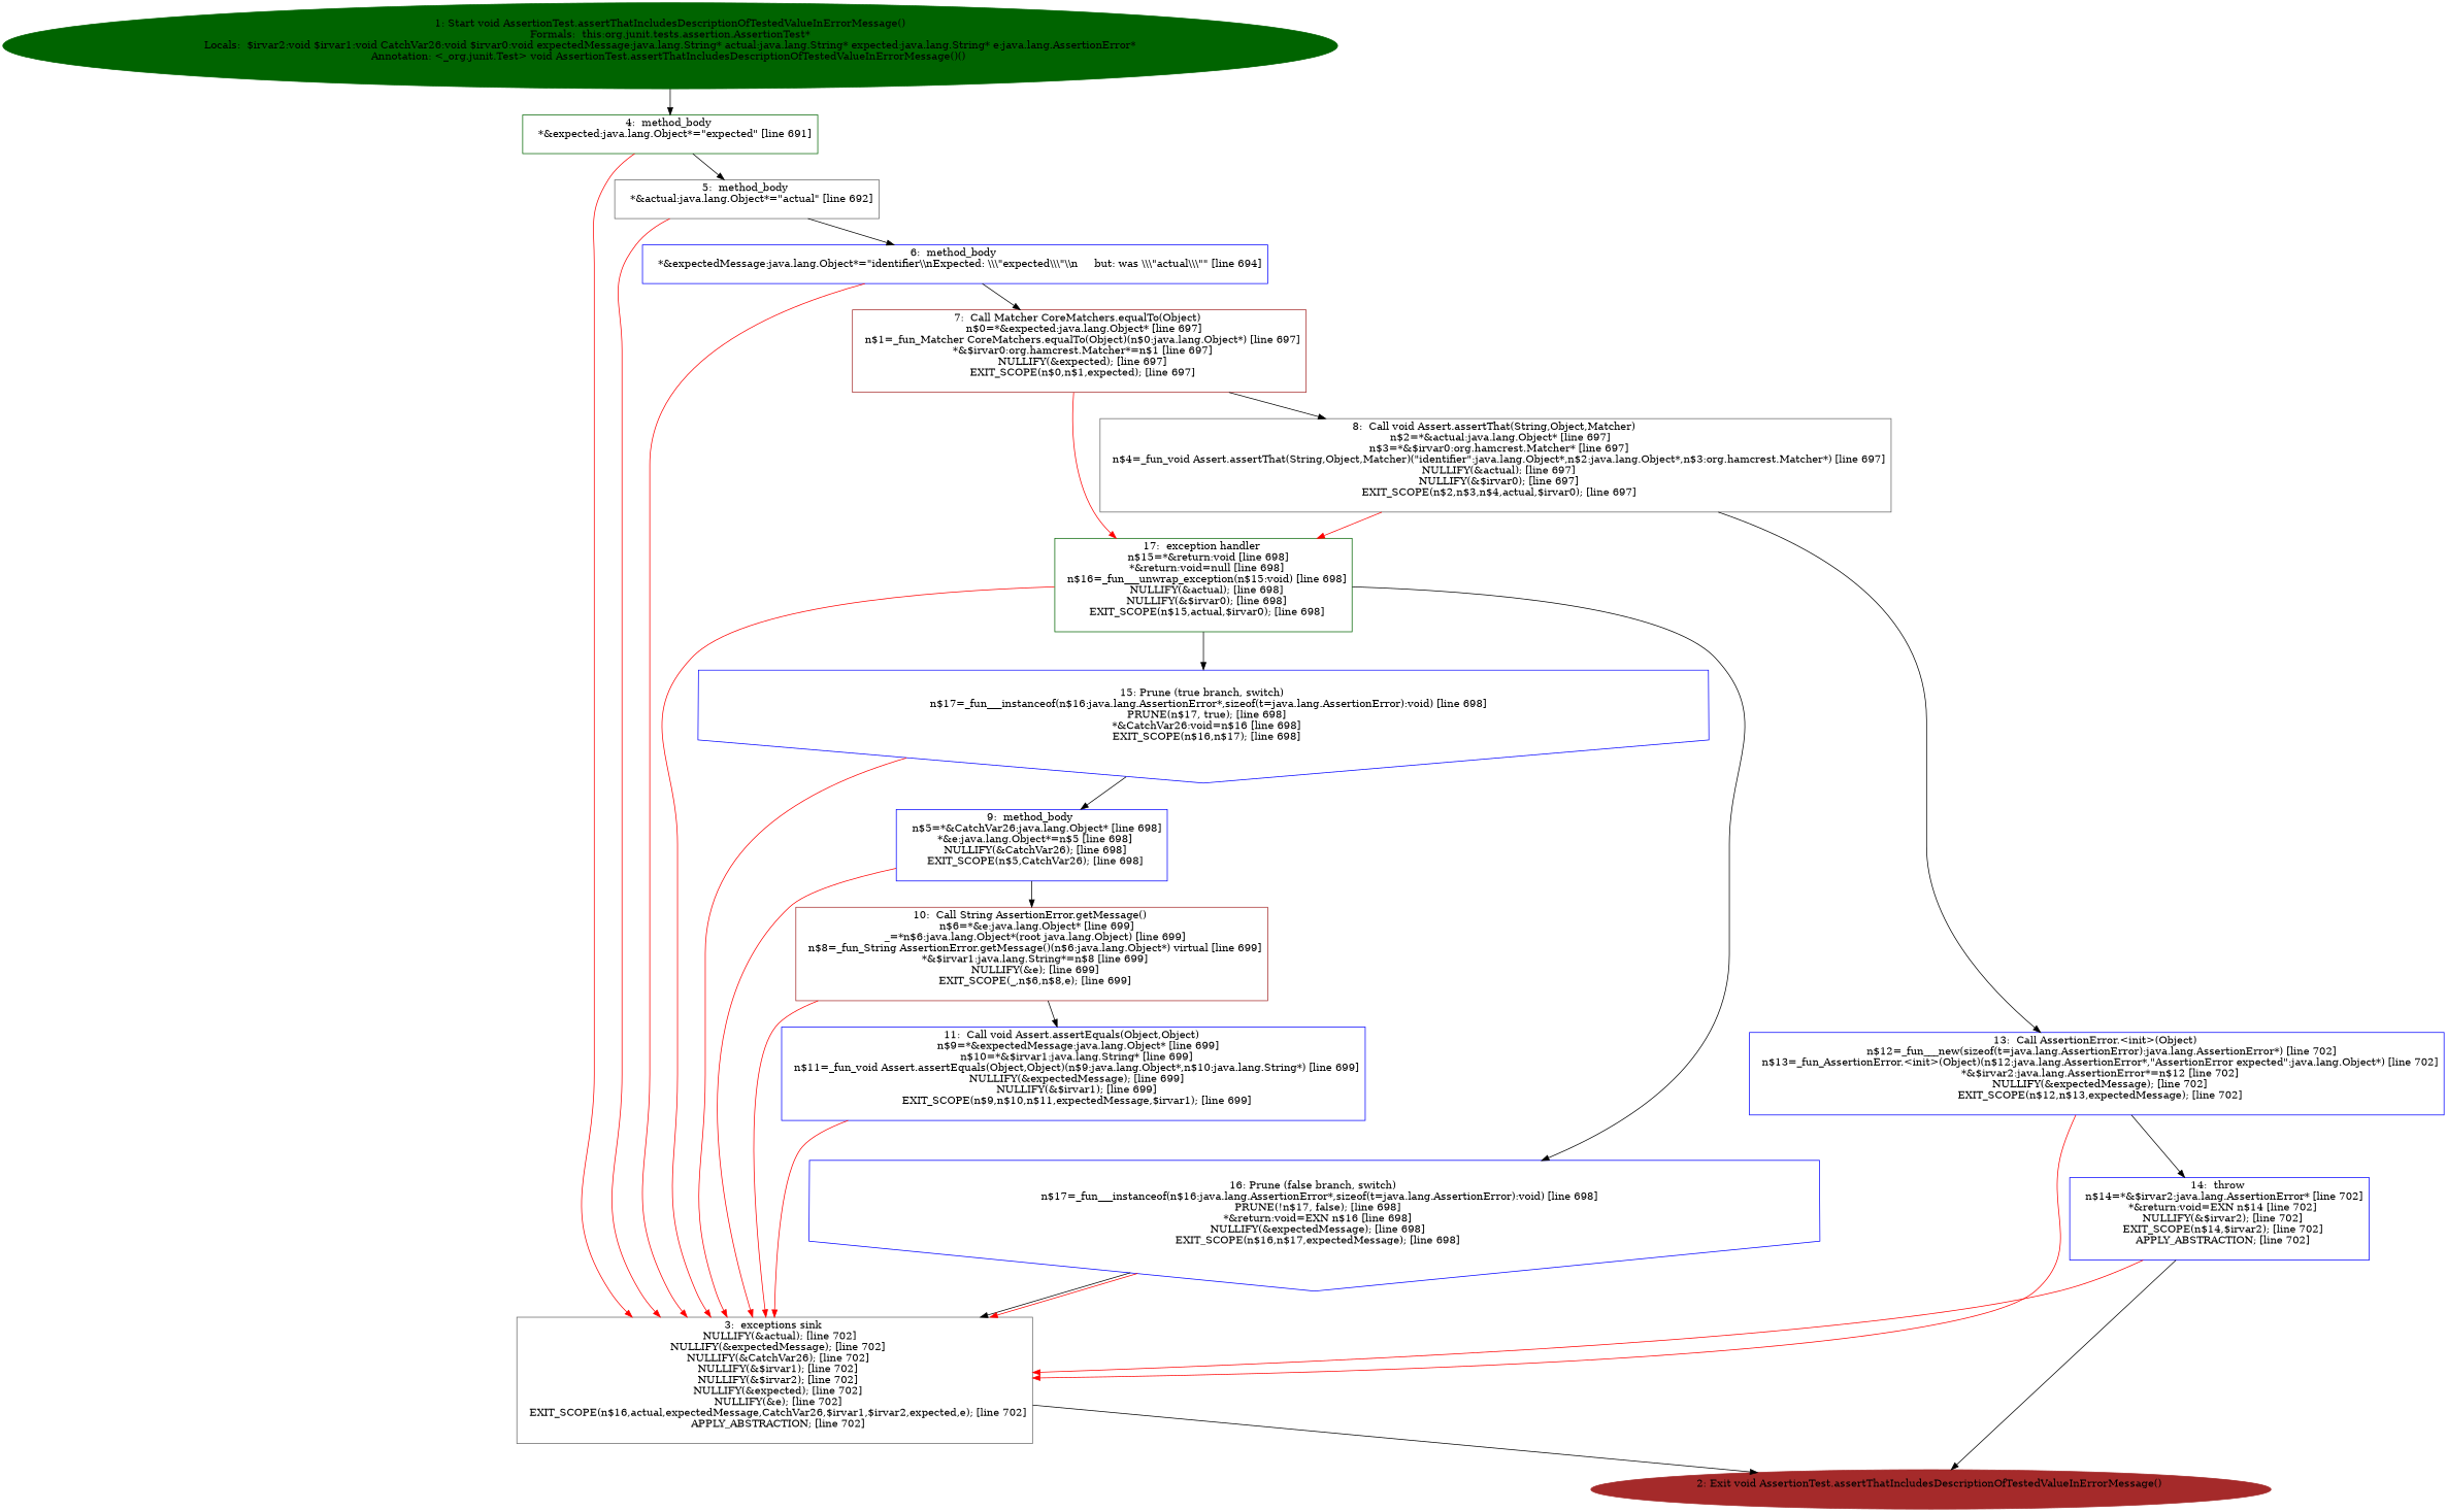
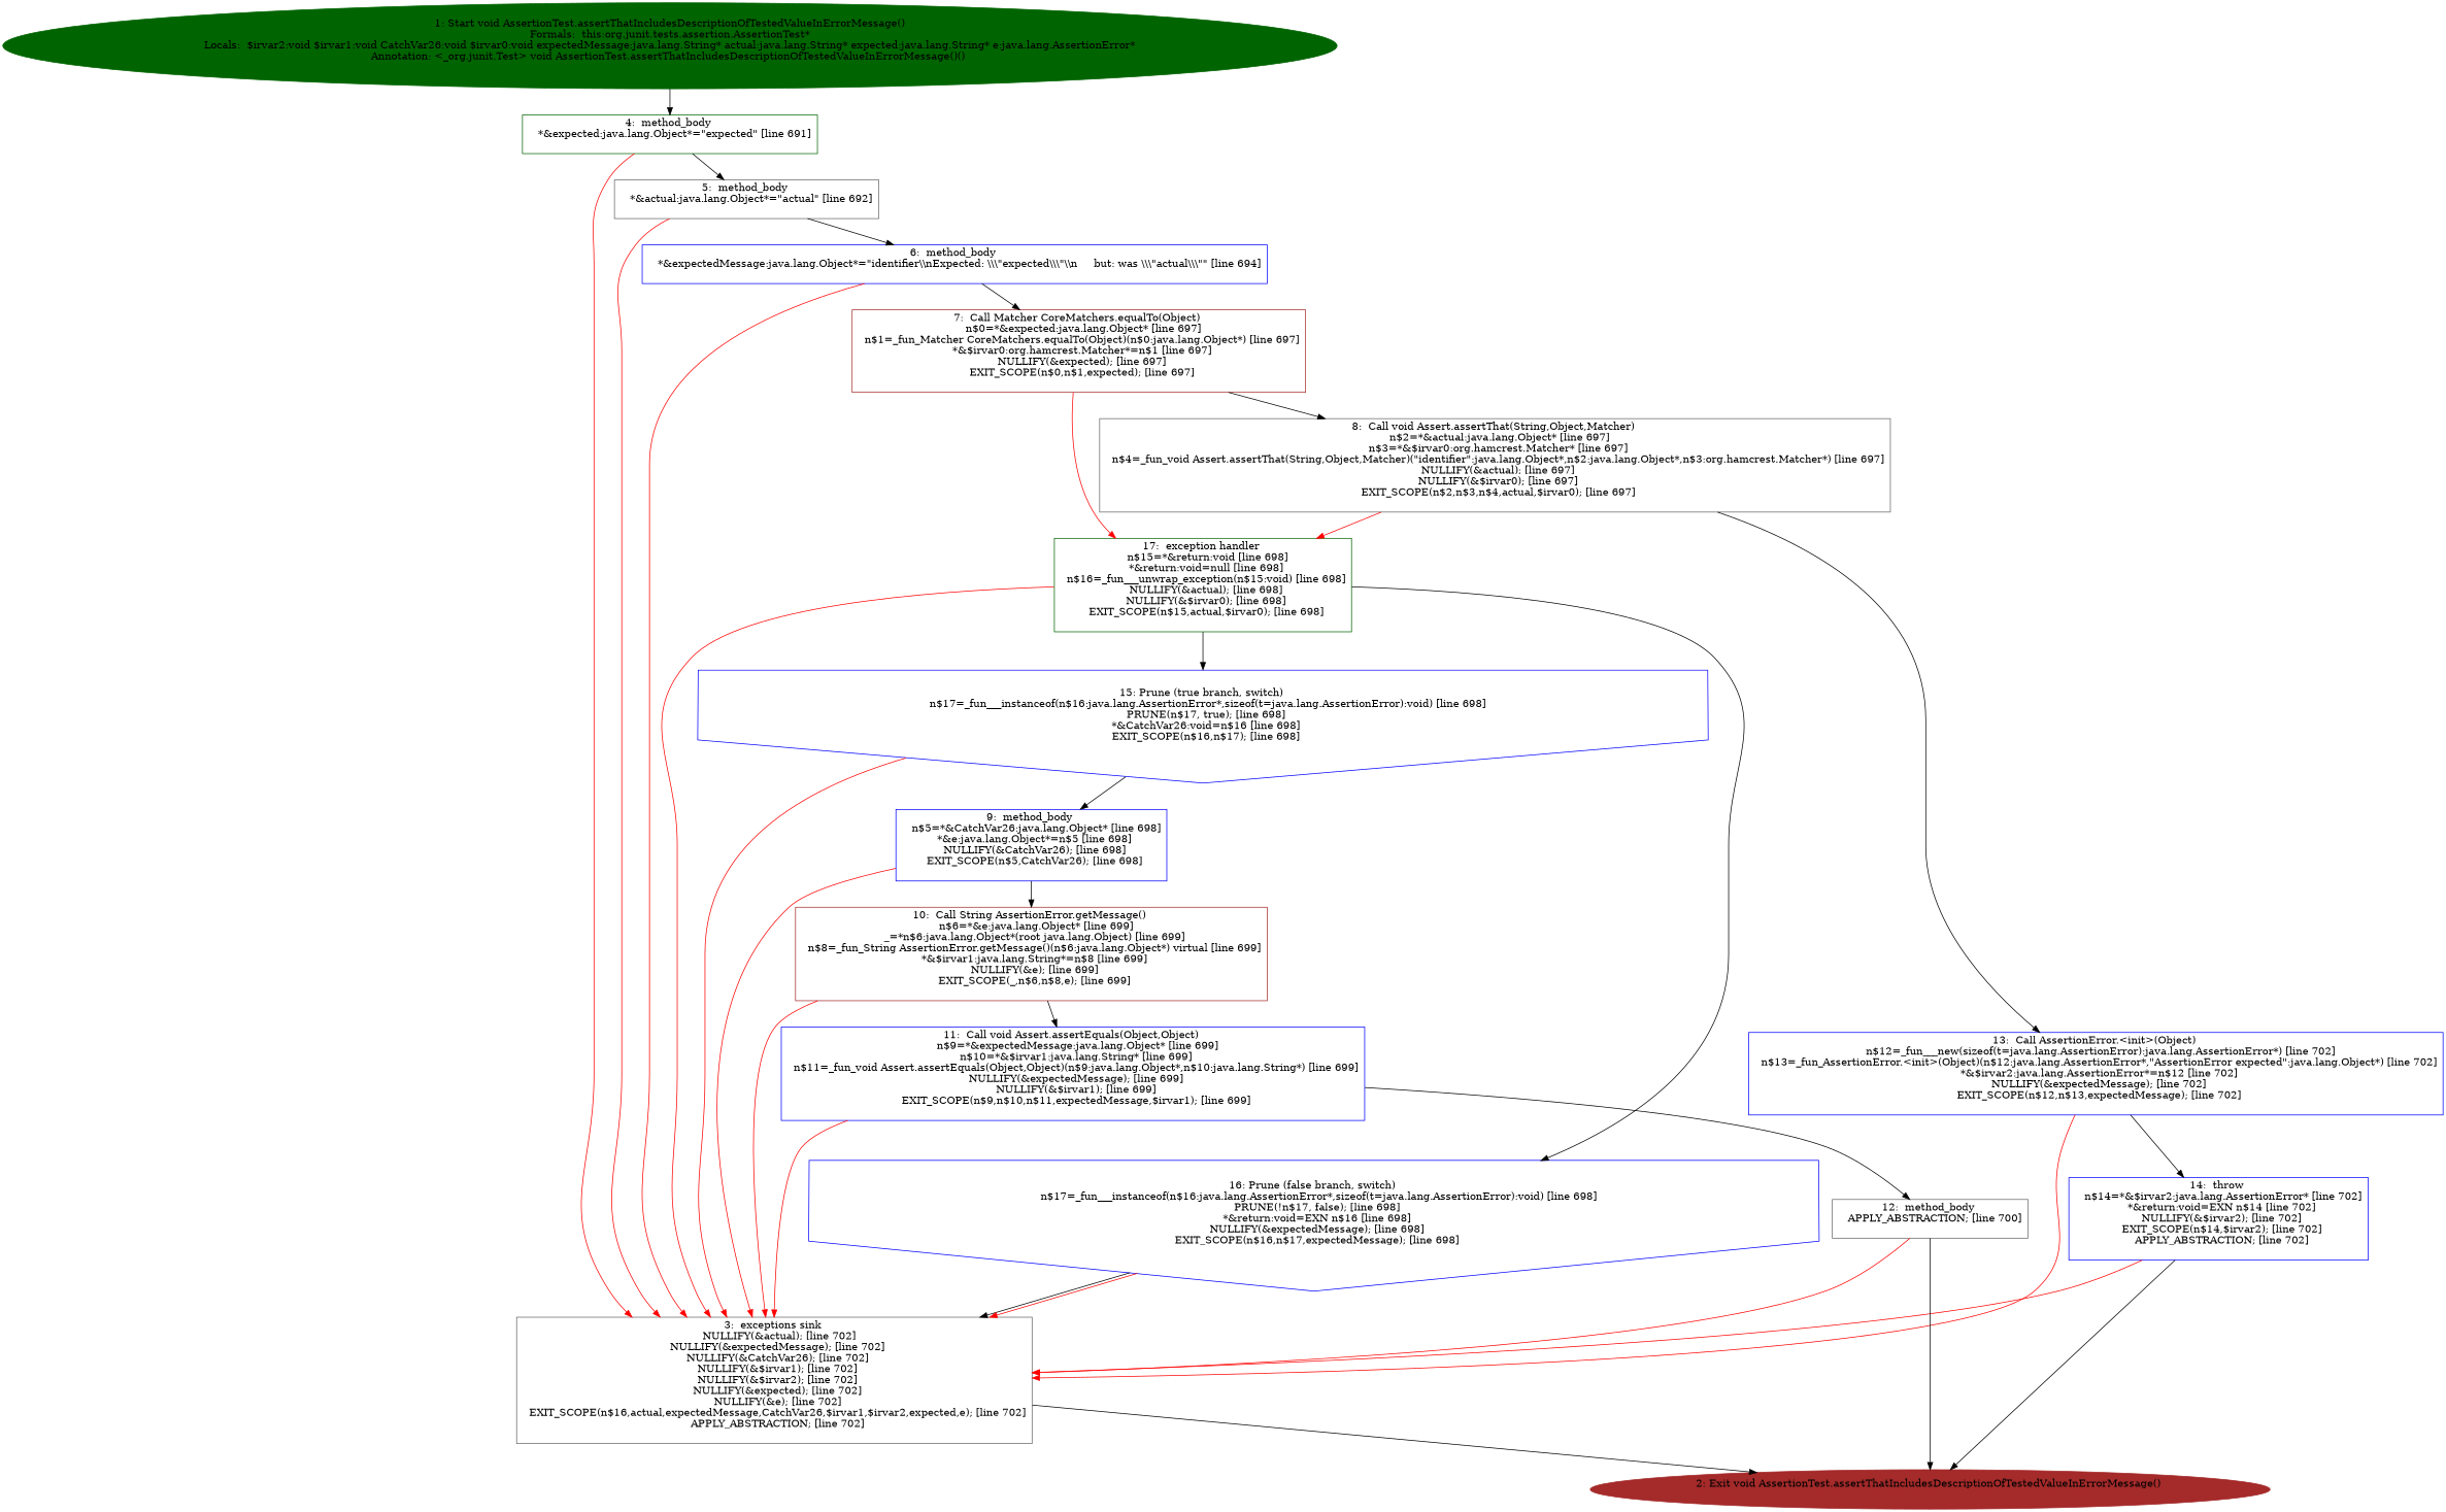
  digraph {
    node [color=blue shape=box]
    n1 [color=darkgreen label="1: Start void AssertionTest.assertThatIncludesDescriptionOfTestedValueInErrorMessage()\nFormals:  this:org.junit.tests.assertion.AssertionTest*\nLocals:  $irvar2:void $irvar1:void CatchVar26:void $irvar0:void expectedMessage:java.lang.String* actual:java.lang.String* expected:java.lang.String* e:java.lang.AssertionError*\nAnnotation: <_org.junit.Test> void AssertionTest.assertThatIncludesDescriptionOfTestedValueInErrorMessage()() \n  " style=filled shape=""]
    n2 [label="4:  method_body \n   *&expected:java.lang.Object*=\"expected\" [line 691]\n " color=darkgreen]
    n3 [label="3:  exceptions sink \n   NULLIFY(&actual); [line 702]\n  NULLIFY(&expectedMessage); [line 702]\n  NULLIFY(&CatchVar26); [line 702]\n  NULLIFY(&$irvar1); [line 702]\n  NULLIFY(&$irvar2); [line 702]\n  NULLIFY(&expected); [line 702]\n  NULLIFY(&e); [line 702]\n  EXIT_SCOPE(n$16,actual,expectedMessage,CatchVar26,$irvar1,$irvar2,expected,e); [line 702]\n  APPLY_ABSTRACTION; [line 702]\n " color=gray40]
    n4 [label="5:  method_body \n   *&actual:java.lang.Object*=\"actual\" [line 692]\n " color=gray40]
    n5 [color=brown label="2: Exit void AssertionTest.assertThatIncludesDescriptionOfTestedValueInErrorMessage() \n  " style=filled shape=""]
    n6 [label="6:  method_body \n   *&expectedMessage:java.lang.Object*=\"identifier\\\\nExpected: \\\\\\\"expected\\\\\\\"\\\\n     but: was \\\\\\\"actual\\\\\\\"\" [line 694]\n "]
    n7 [label="7:  Call Matcher CoreMatchers.equalTo(Object) \n   n$0=*&expected:java.lang.Object* [line 697]\n  n$1=_fun_Matcher CoreMatchers.equalTo(Object)(n$0:java.lang.Object*) [line 697]\n  *&$irvar0:org.hamcrest.Matcher*=n$1 [line 697]\n  NULLIFY(&expected); [line 697]\n  EXIT_SCOPE(n$0,n$1,expected); [line 697]\n " color=brown]
    n8 [label="8:  Call void Assert.assertThat(String,Object,Matcher) \n   n$2=*&actual:java.lang.Object* [line 697]\n  n$3=*&$irvar0:org.hamcrest.Matcher* [line 697]\n  n$4=_fun_void Assert.assertThat(String,Object,Matcher)(\"identifier\":java.lang.Object*,n$2:java.lang.Object*,n$3:org.hamcrest.Matcher*) [line 697]\n  NULLIFY(&actual); [line 697]\n  NULLIFY(&$irvar0); [line 697]\n  EXIT_SCOPE(n$2,n$3,n$4,actual,$irvar0); [line 697]\n " color=gray40]
    n9 [label="17:  exception handler \n   n$15=*&return:void [line 698]\n  *&return:void=null [line 698]\n  n$16=_fun___unwrap_exception(n$15:void) [line 698]\n  NULLIFY(&actual); [line 698]\n  NULLIFY(&$irvar0); [line 698]\n  EXIT_SCOPE(n$15,actual,$irvar0); [line 698]\n " color=darkgreen]
    n10 [label="13:  Call AssertionError.<init>(Object) \n   n$12=_fun___new(sizeof(t=java.lang.AssertionError):java.lang.AssertionError*) [line 702]\n  n$13=_fun_AssertionError.<init>(Object)(n$12:java.lang.AssertionError*,\"AssertionError expected\":java.lang.Object*) [line 702]\n  *&$irvar2:java.lang.AssertionError*=n$12 [line 702]\n  NULLIFY(&expectedMessage); [line 702]\n  EXIT_SCOPE(n$12,n$13,expectedMessage); [line 702]\n "]
    n11 [label="15: Prune (true branch, switch) \n   n$17=_fun___instanceof(n$16:java.lang.AssertionError*,sizeof(t=java.lang.AssertionError):void) [line 698]\n  PRUNE(n$17, true); [line 698]\n  *&CatchVar26:void=n$16 [line 698]\n  EXIT_SCOPE(n$16,n$17); [line 698]\n " shape=invhouse]
    n12 [label="16: Prune (false branch, switch) \n   n$17=_fun___instanceof(n$16:java.lang.AssertionError*,sizeof(t=java.lang.AssertionError):void) [line 698]\n  PRUNE(!n$17, false); [line 698]\n  *&return:void=EXN n$16 [line 698]\n  NULLIFY(&expectedMessage); [line 698]\n  EXIT_SCOPE(n$16,n$17,expectedMessage); [line 698]\n " shape=invhouse]
    n13 [label="14:  throw \n   n$14=*&$irvar2:java.lang.AssertionError* [line 702]\n  *&return:void=EXN n$14 [line 702]\n  NULLIFY(&$irvar2); [line 702]\n  EXIT_SCOPE(n$14,$irvar2); [line 702]\n  APPLY_ABSTRACTION; [line 702]\n "]
    n14 [label="9:  method_body \n   n$5=*&CatchVar26:java.lang.Object* [line 698]\n  *&e:java.lang.Object*=n$5 [line 698]\n  NULLIFY(&CatchVar26); [line 698]\n  EXIT_SCOPE(n$5,CatchVar26); [line 698]\n "]
    n15 [label="10:  Call String AssertionError.getMessage() \n   n$6=*&e:java.lang.Object* [line 699]\n  _=*n$6:java.lang.Object*(root java.lang.Object) [line 699]\n  n$8=_fun_String AssertionError.getMessage()(n$6:java.lang.Object*) virtual [line 699]\n  *&$irvar1:java.lang.String*=n$8 [line 699]\n  NULLIFY(&e); [line 699]\n  EXIT_SCOPE(_,n$6,n$8,e); [line 699]\n " color=brown]
    n16 [label="11:  Call void Assert.assertEquals(Object,Object) \n   n$9=*&expectedMessage:java.lang.Object* [line 699]\n  n$10=*&$irvar1:java.lang.String* [line 699]\n  n$11=_fun_void Assert.assertEquals(Object,Object)(n$9:java.lang.Object*,n$10:java.lang.String*) [line 699]\n  NULLIFY(&expectedMessage); [line 699]\n  NULLIFY(&$irvar1); [line 699]\n  EXIT_SCOPE(n$9,n$10,n$11,expectedMessage,$irvar1); [line 699]\n "]
+   n17 [label="12:  method_body \n   APPLY_ABSTRACTION; [line 700]\n " color=gray40]
    n1 -> n2
    n2 -> n3 [color=red]
    n2 -> n4
    n3 -> n5
    n4 -> n3 [color=red]
    n4 -> n6
    n6 -> n3 [color=red]
    n6 -> n7
    n7 -> n8
    n7 -> n9 [color=red]
    n8 -> n9 [color=red]
    n8 -> n10
    n9 -> n3 [color=red]
    n9 -> n11
    n9 -> n12
    n10 -> n3 [color=red]
    n10 -> n13
    n11 -> n3 [color=red]
    n11 -> n14
    n12 -> n3
    n12 -> n3 [color=red]
    n13 -> n3 [color=red]
    n13 -> n5
    n14 -> n3 [color=red]
    n14 -> n15
    n15 -> n3 [color=red]
    n15 -> n16
    n16 -> n3 [color=red]
+   n16 -> n17
+   n17 -> n3 [color=red]
+   n17 -> n5
  }
